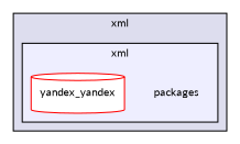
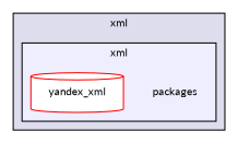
  digraph {
    compound=true
    fontname=Lato
    node [fontname=Lato fontsize=10]
    n1 [label=packages shape=plaintext]
-   n2 [color=red fillcolor=white label=yandex_yandex shape=cylinder style=filled]
+   n2 [color=red fillcolor=white label=yandex_xml shape=cylinder style=filled]
    subgraph cluster_1 {
      bgcolor="#ddddee"
      fontsize=10
      label=xml
      pencolor=black
      subgraph cluster_2 {
        bgcolor="#eeeeff"
        fontsize=10
        pencolor=black
        n1
        n2
      }
    }
  }
